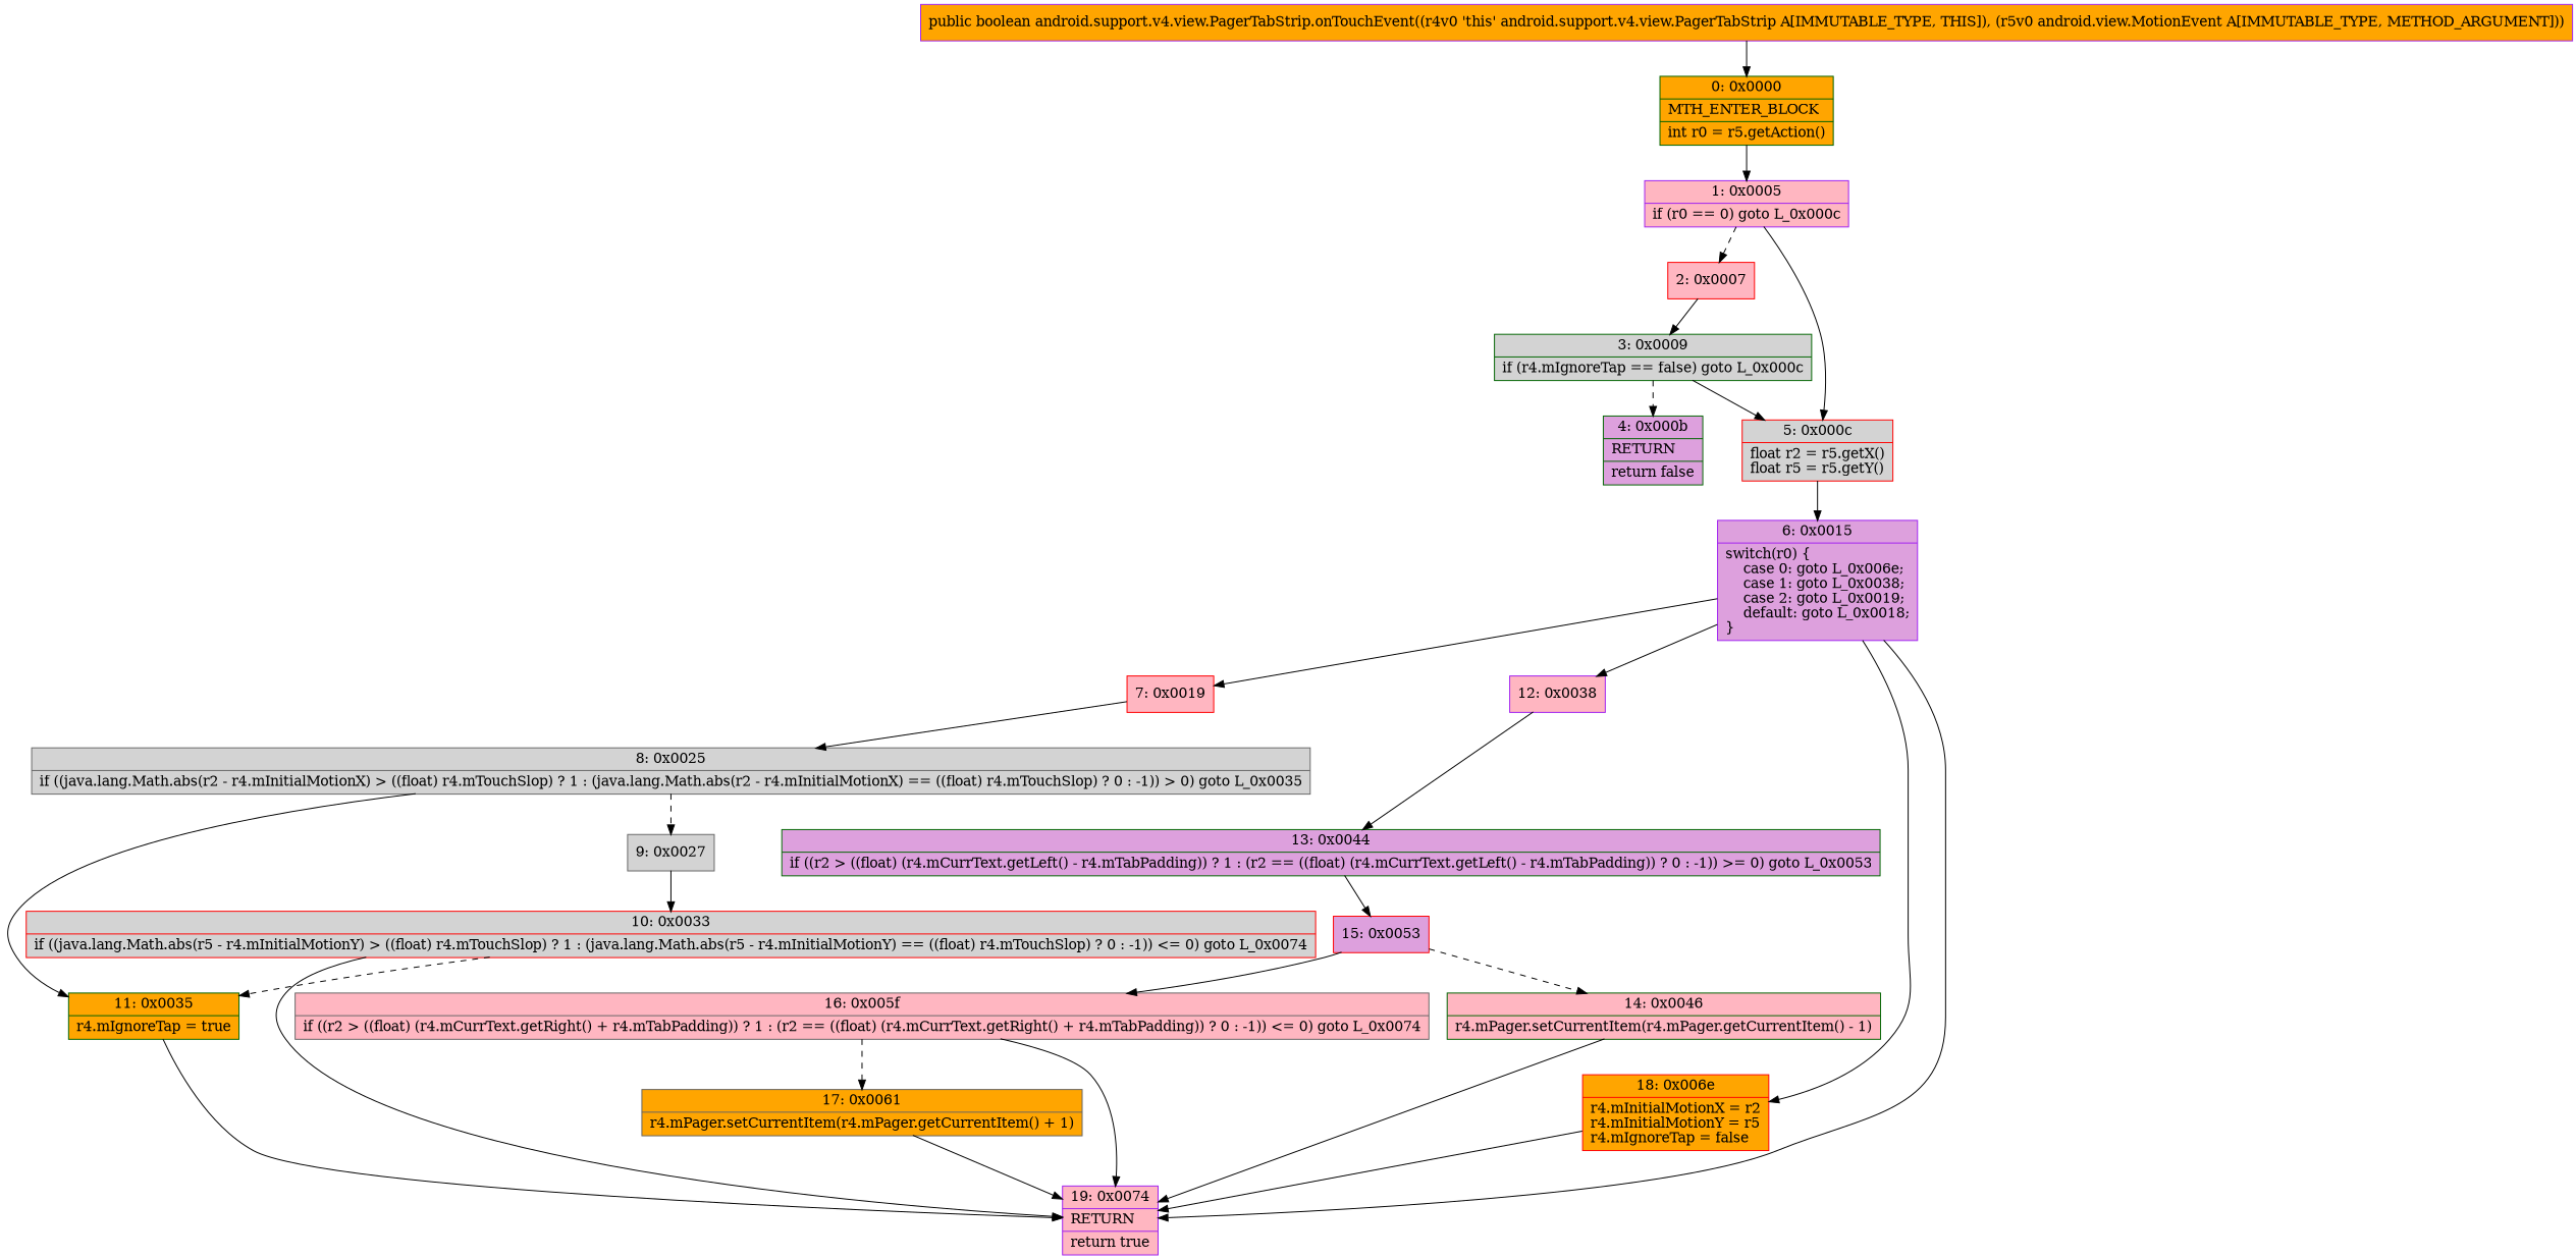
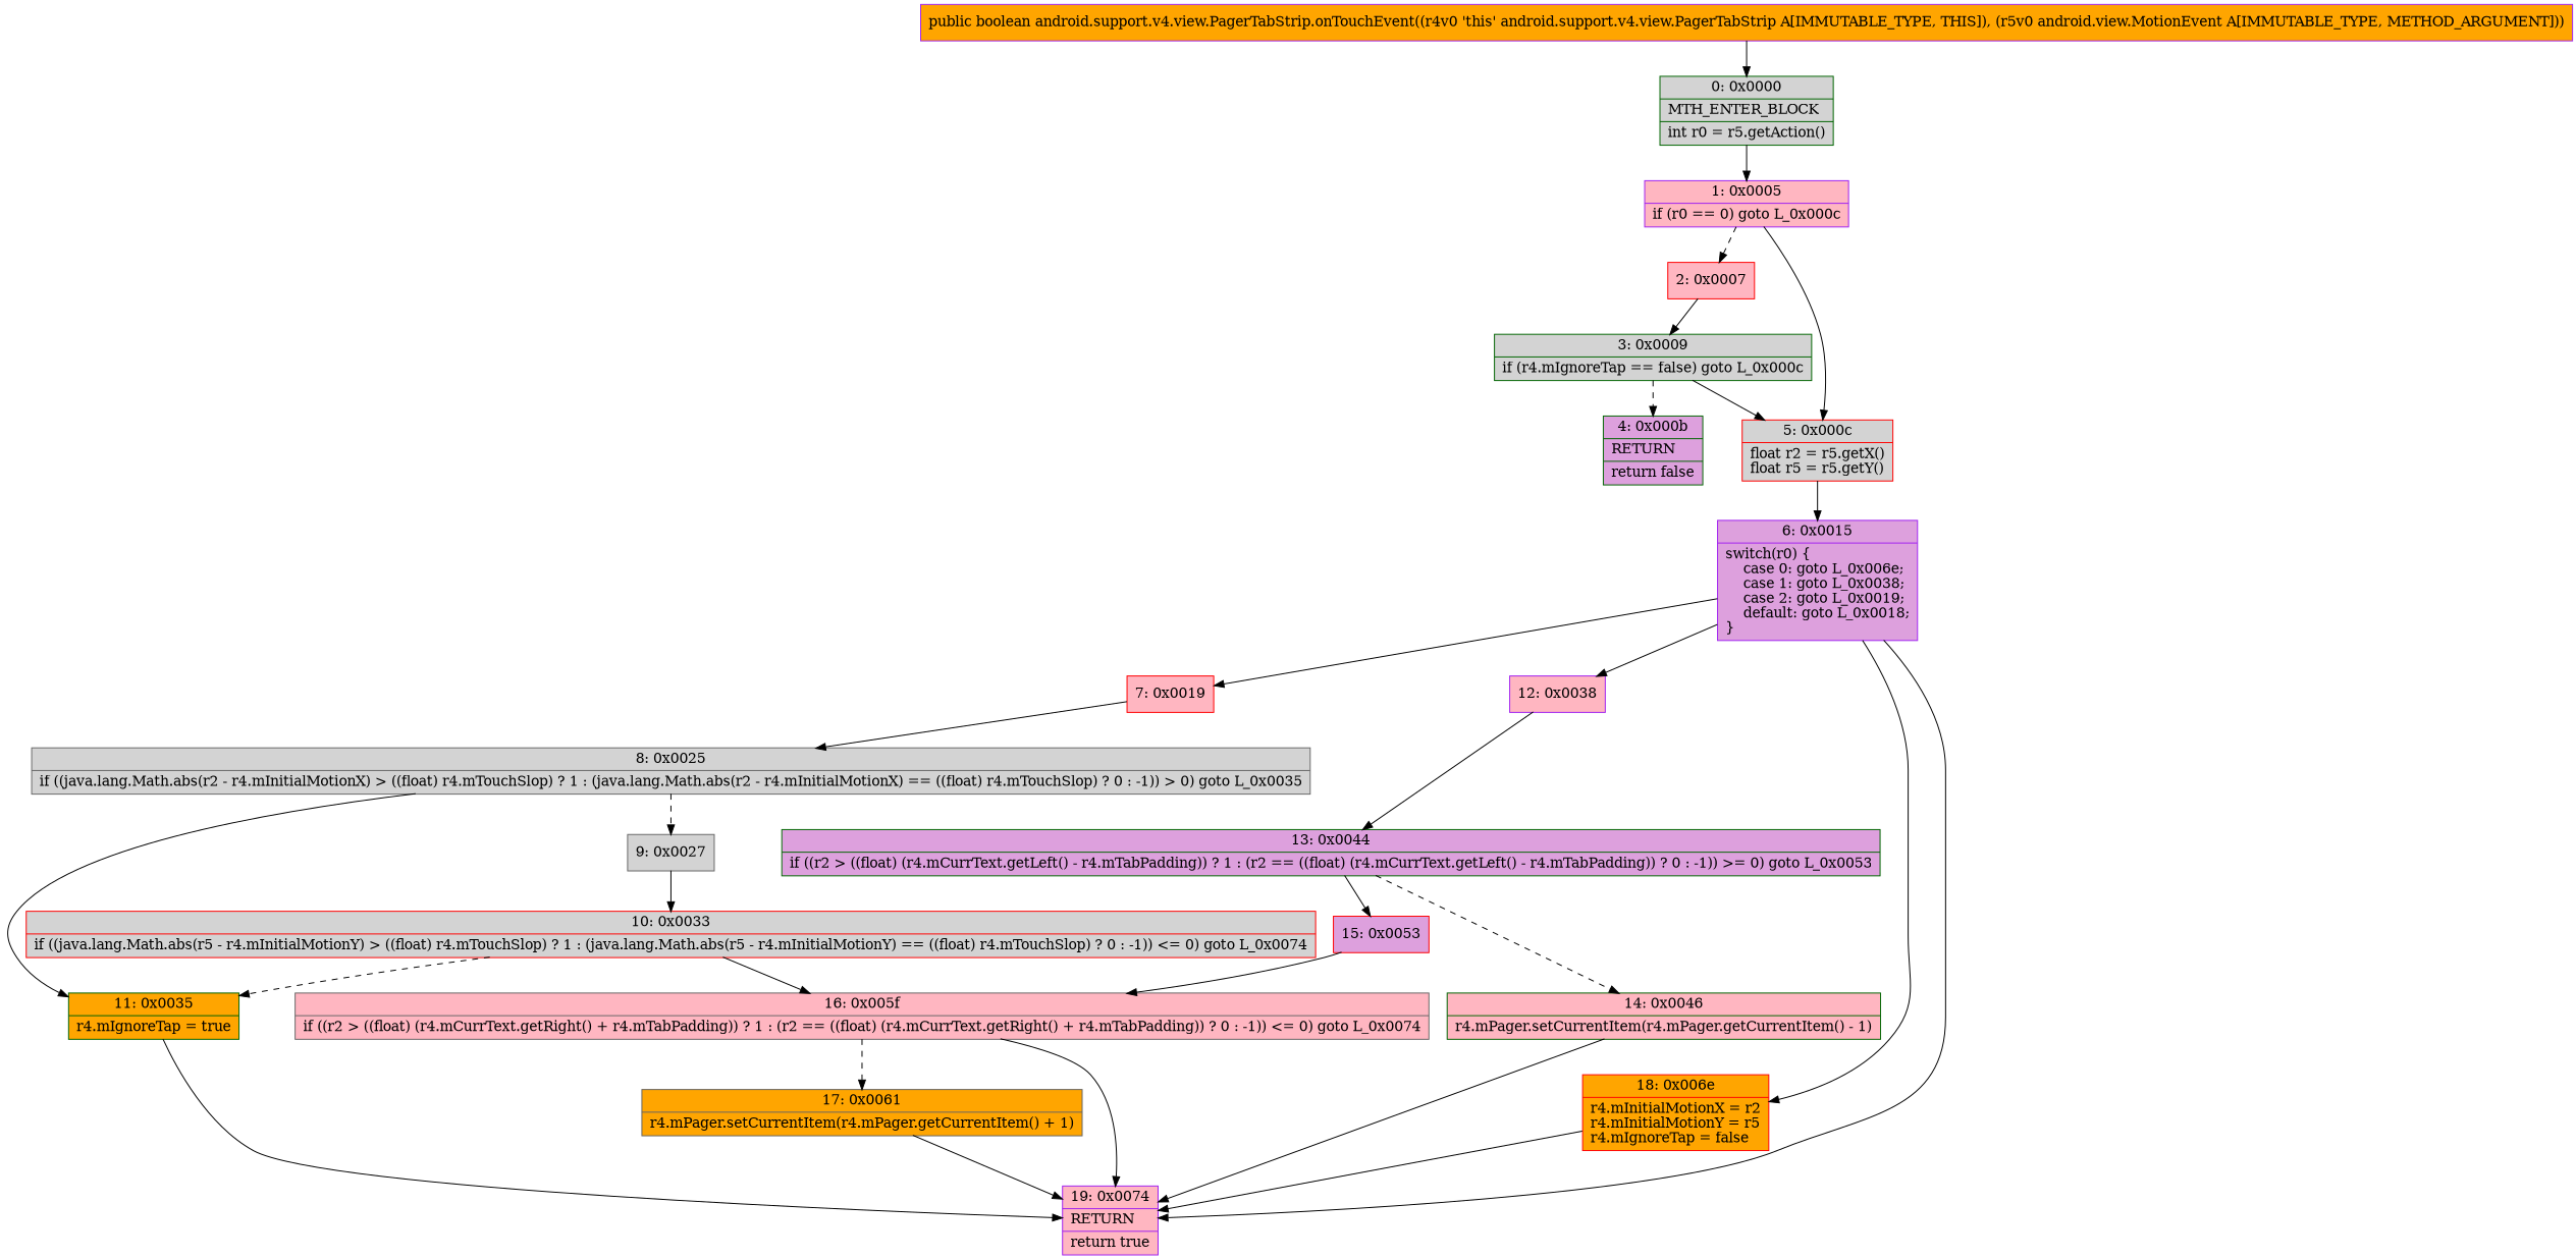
  digraph {
    node [color=darkgreen fillcolor=lightpink shape=record style=filled]
-   n1 [fillcolor=orange label="{0\:\ 0x0000|MTH_ENTER_BLOCK\l|int r0 = r5.getAction()\l}"]
+   n1 [fillcolor=lightgrey label="{0\:\ 0x0000|MTH_ENTER_BLOCK\l|int r0 = r5.getAction()\l}"]
    n2 [color=purple label="{1\:\ 0x0005|if (r0 == 0) goto L_0x000c\l}"]
    n3 [color=red label="{2\:\ 0x0007}"]
    n4 [color=red fillcolor=lightgrey label="{5\:\ 0x000c|float r2 = r5.getX()\lfloat r5 = r5.getY()\l}"]
    n5 [fillcolor=lightgrey label="{3\:\ 0x0009|if (r4.mIgnoreTap == false) goto L_0x000c\l}"]
    n6 [color=purple fillcolor=plum label="{6\:\ 0x0015|switch(r0) \{\l    case 0: goto L_0x006e;\l    case 1: goto L_0x0038;\l    case 2: goto L_0x0019;\l    default: goto L_0x0018;\l\}\l}"]
    n7 [fillcolor=plum label="{4\:\ 0x000b|RETURN\l|return false\l}"]
    n8 [color=red label="{7\:\ 0x0019}"]
    n9 [color=purple label="{12\:\ 0x0038}"]
    n10 [color=red fillcolor=orange label="{18\:\ 0x006e|r4.mInitialMotionX = r2\lr4.mInitialMotionY = r5\lr4.mIgnoreTap = false\l}"]
    n11 [color=purple label="{19\:\ 0x0074|RETURN\l|return true\l}"]
    n12 [color=gray40 fillcolor=lightgrey label="{8\:\ 0x0025|if ((java.lang.Math.abs(r2 \- r4.mInitialMotionX) \> ((float) r4.mTouchSlop) ? 1 : (java.lang.Math.abs(r2 \- r4.mInitialMotionX) == ((float) r4.mTouchSlop) ? 0 : \-1)) \> 0) goto L_0x0035\l}"]
    n13 [fillcolor=plum label="{13\:\ 0x0044|if ((r2 \> ((float) (r4.mCurrText.getLeft() \- r4.mTabPadding)) ? 1 : (r2 == ((float) (r4.mCurrText.getLeft() \- r4.mTabPadding)) ? 0 : \-1)) \>= 0) goto L_0x0053\l}"]
    n14 [color=gray40 fillcolor=lightgrey label="{9\:\ 0x0027}"]
    n15 [fillcolor=orange label="{11\:\ 0x0035|r4.mIgnoreTap = true\l}"]
    n16 [color=red fillcolor=lightgrey label="{10\:\ 0x0033|if ((java.lang.Math.abs(r5 \- r4.mInitialMotionY) \> ((float) r4.mTouchSlop) ? 1 : (java.lang.Math.abs(r5 \- r4.mInitialMotionY) == ((float) r4.mTouchSlop) ? 0 : \-1)) \<= 0) goto L_0x0074\l}"]
    n17 [label="{14\:\ 0x0046|r4.mPager.setCurrentItem(r4.mPager.getCurrentItem() \- 1)\l}"]
    n18 [color=red fillcolor=plum label="{15\:\ 0x0053}"]
    n19 [color=gray40 label="{16\:\ 0x005f|if ((r2 \> ((float) (r4.mCurrText.getRight() + r4.mTabPadding)) ? 1 : (r2 == ((float) (r4.mCurrText.getRight() + r4.mTabPadding)) ? 0 : \-1)) \<= 0) goto L_0x0074\l}"]
    n20 [color=gray40 fillcolor=orange label="{17\:\ 0x0061|r4.mPager.setCurrentItem(r4.mPager.getCurrentItem() + 1)\l}"]
    n21 [color=purple fillcolor=orange label="{public boolean android.support.v4.view.PagerTabStrip.onTouchEvent((r4v0 'this' android.support.v4.view.PagerTabStrip A[IMMUTABLE_TYPE, THIS]), (r5v0 android.view.MotionEvent A[IMMUTABLE_TYPE, METHOD_ARGUMENT])) }"]
    n1 -> n2
    n2 -> n3 [style=dashed]
    n2 -> n4
    n3 -> n5
    n4 -> n6
    n5 -> n4
    n5 -> n7 [style=dashed]
    n6 -> n8
    n6 -> n9
    n6 -> n10
    n6 -> n11
    n8 -> n12
    n9 -> n13
    n10 -> n11
    n12 -> n14 [style=dashed]
    n12 -> n15
-   n18 -> n17 [style=dashed]
+   n13 -> n17 [style=dashed]
    n13 -> n18
    n14 -> n16
    n15 -> n11
-   n16 -> n11
+   n16 -> n19
    n16 -> n15 [style=dashed]
    n17 -> n11
    n18 -> n19
    n19 -> n11
    n19 -> n20 [style=dashed]
    n20 -> n11
    n21 -> n1
  }
